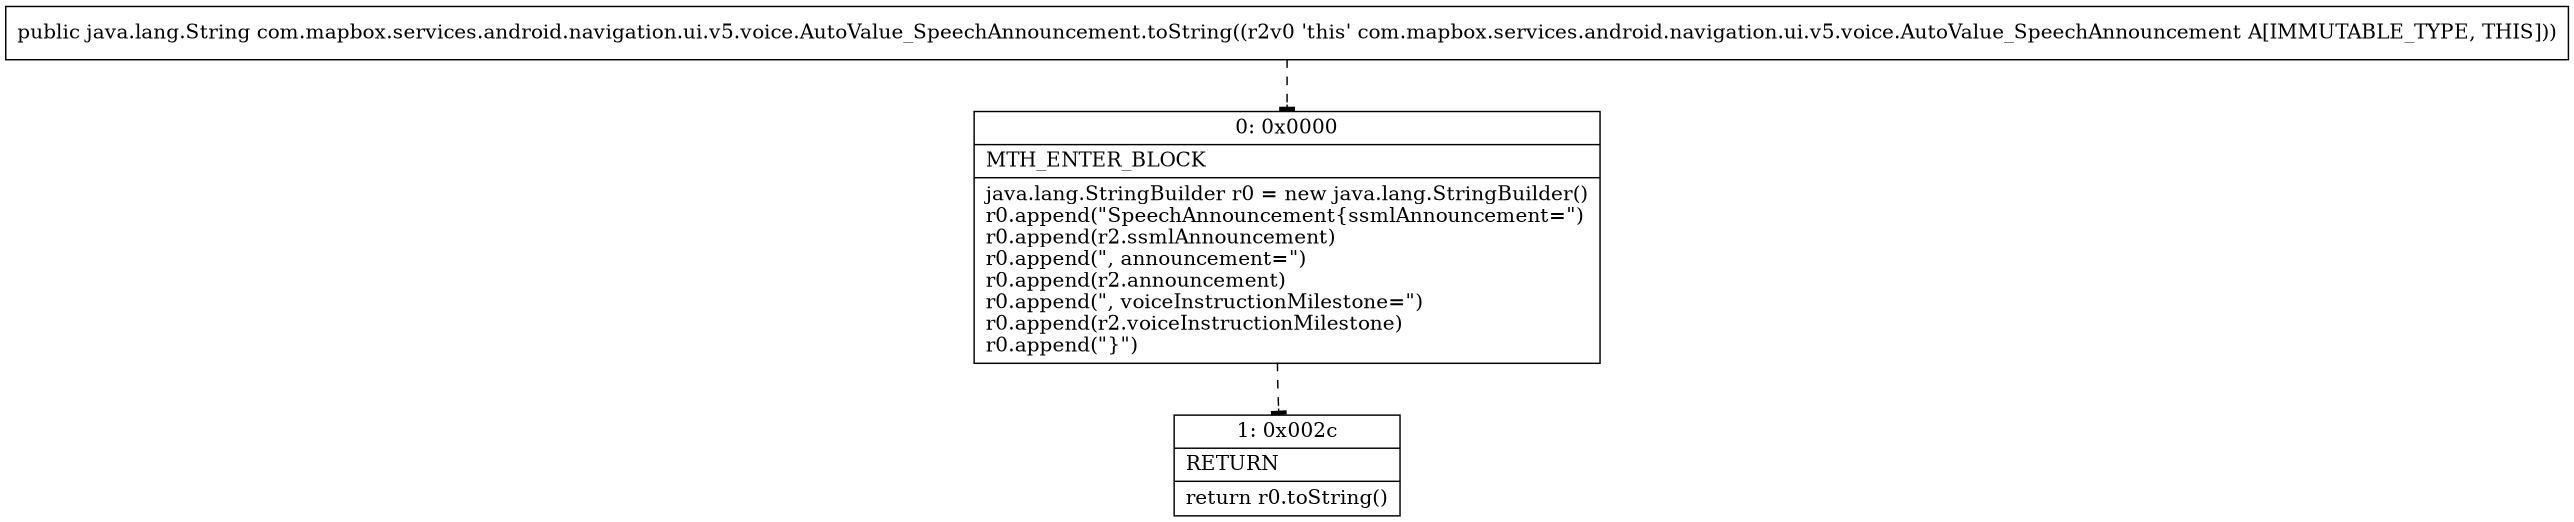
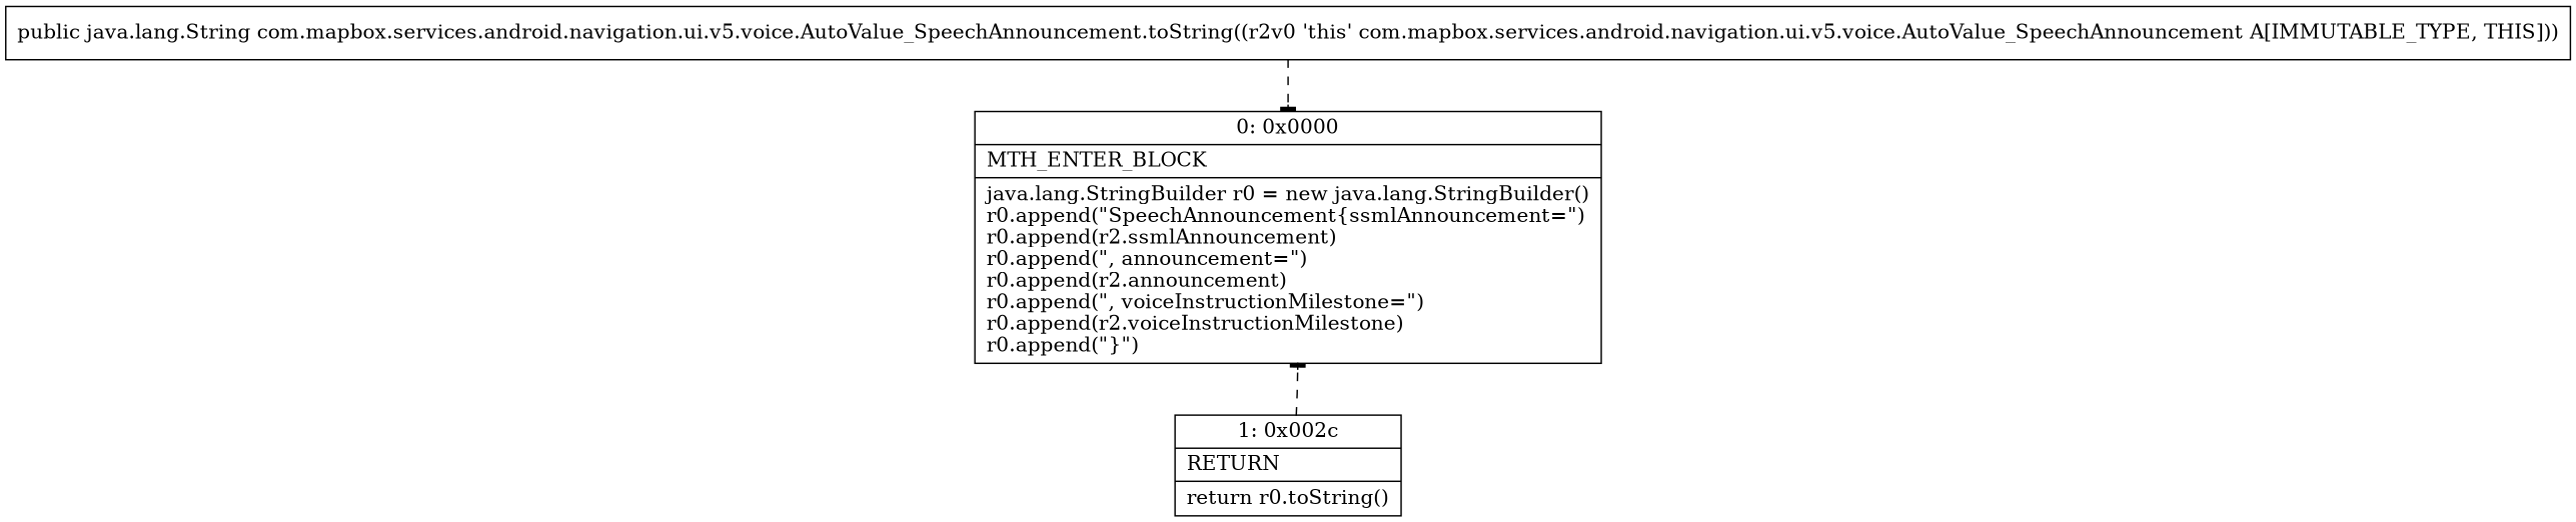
  digraph {
    node [shape=record]
    edge [style=dashed arrowhead=tee]
    n1 [label="{0\:\ 0x0000|MTH_ENTER_BLOCK\l|java.lang.StringBuilder r0 = new java.lang.StringBuilder()\lr0.append(\"SpeechAnnouncement\{ssmlAnnouncement=\")\lr0.append(r2.ssmlAnnouncement)\lr0.append(\", announcement=\")\lr0.append(r2.announcement)\lr0.append(\", voiceInstructionMilestone=\")\lr0.append(r2.voiceInstructionMilestone)\lr0.append(\"\}\")\l}"]
    n2 [label="{1\:\ 0x002c|RETURN\l|return r0.toString()\l}"]
    n3 [label="{public java.lang.String com.mapbox.services.android.navigation.ui.v5.voice.AutoValue_SpeechAnnouncement.toString((r2v0 'this' com.mapbox.services.android.navigation.ui.v5.voice.AutoValue_SpeechAnnouncement A[IMMUTABLE_TYPE, THIS])) }"]
-   n1 -> n2
+   n2 -> n1
    n3 -> n1
  }
